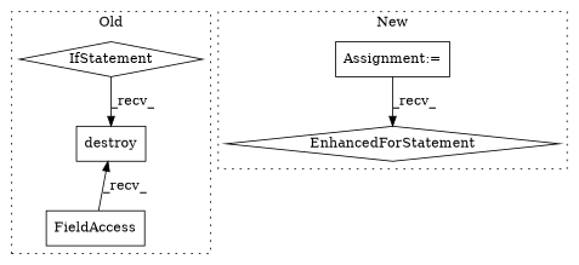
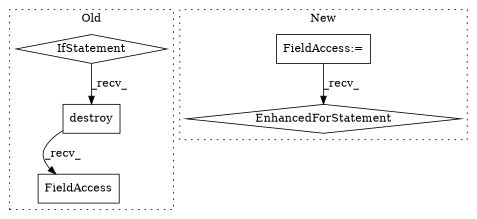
  digraph {
    node [l="61,2" s="4176,4250" shape=box]
    n1 [a=32 l=9 label=destroy s=3904]
    n2 [a=22 l=27 label=FieldAccess s=3876]
    n3 [a=25 l="4,2" label=IfStatement s="3747,3778" shape=diamond]
    n4 [a=70 label=EnhancedForStatement shape=diamond]
-   n5 [a=7 label="Assignment:="]
+   n5 [a=7 label="FieldAccess:="]
    subgraph cluster_1 {
      label=Old
      style=dotted
      n1
      n2
      n3
    }
    subgraph cluster_2 {
      label=New
      style=dotted
      n4
      n5
    }
-   n2 -> n1 [label=_recv_]
+   n1 -> n2 [label=_recv_]
    n3 -> n1 [label=_recv_]
    n5 -> n4 [label=_recv_]
  }
